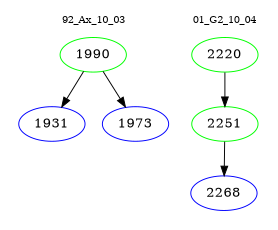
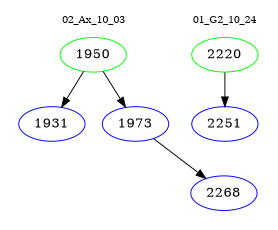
  digraph {
    node [color=green]
    edge [color=black]
-   n1 [label=1990]
+   n1 [label=1950]
    n2 [color=blue label=1931]
    n3 [color=blue label=1973]
    n4 [label=2220]
-   n5 [label=2251]
+   n5 [color=blue label=2251]
    n6 [color=blue label=2268]
    subgraph cluster_1 {
      color=white
      fontsize=10
-     label="92_Ax_10_03"
+     label="02_Ax_10_03"
      n1
      n2
      n3
    }
    subgraph cluster_2 {
      color=white
      fontsize=10
-     label="01_G2_10_04"
+     label="01_G2_10_24"
      n4
      n5
      n6
    }
    n1 -> n2
    n1 -> n3
    n4 -> n5
-   n5 -> n6
+   n3 -> n6
  }
